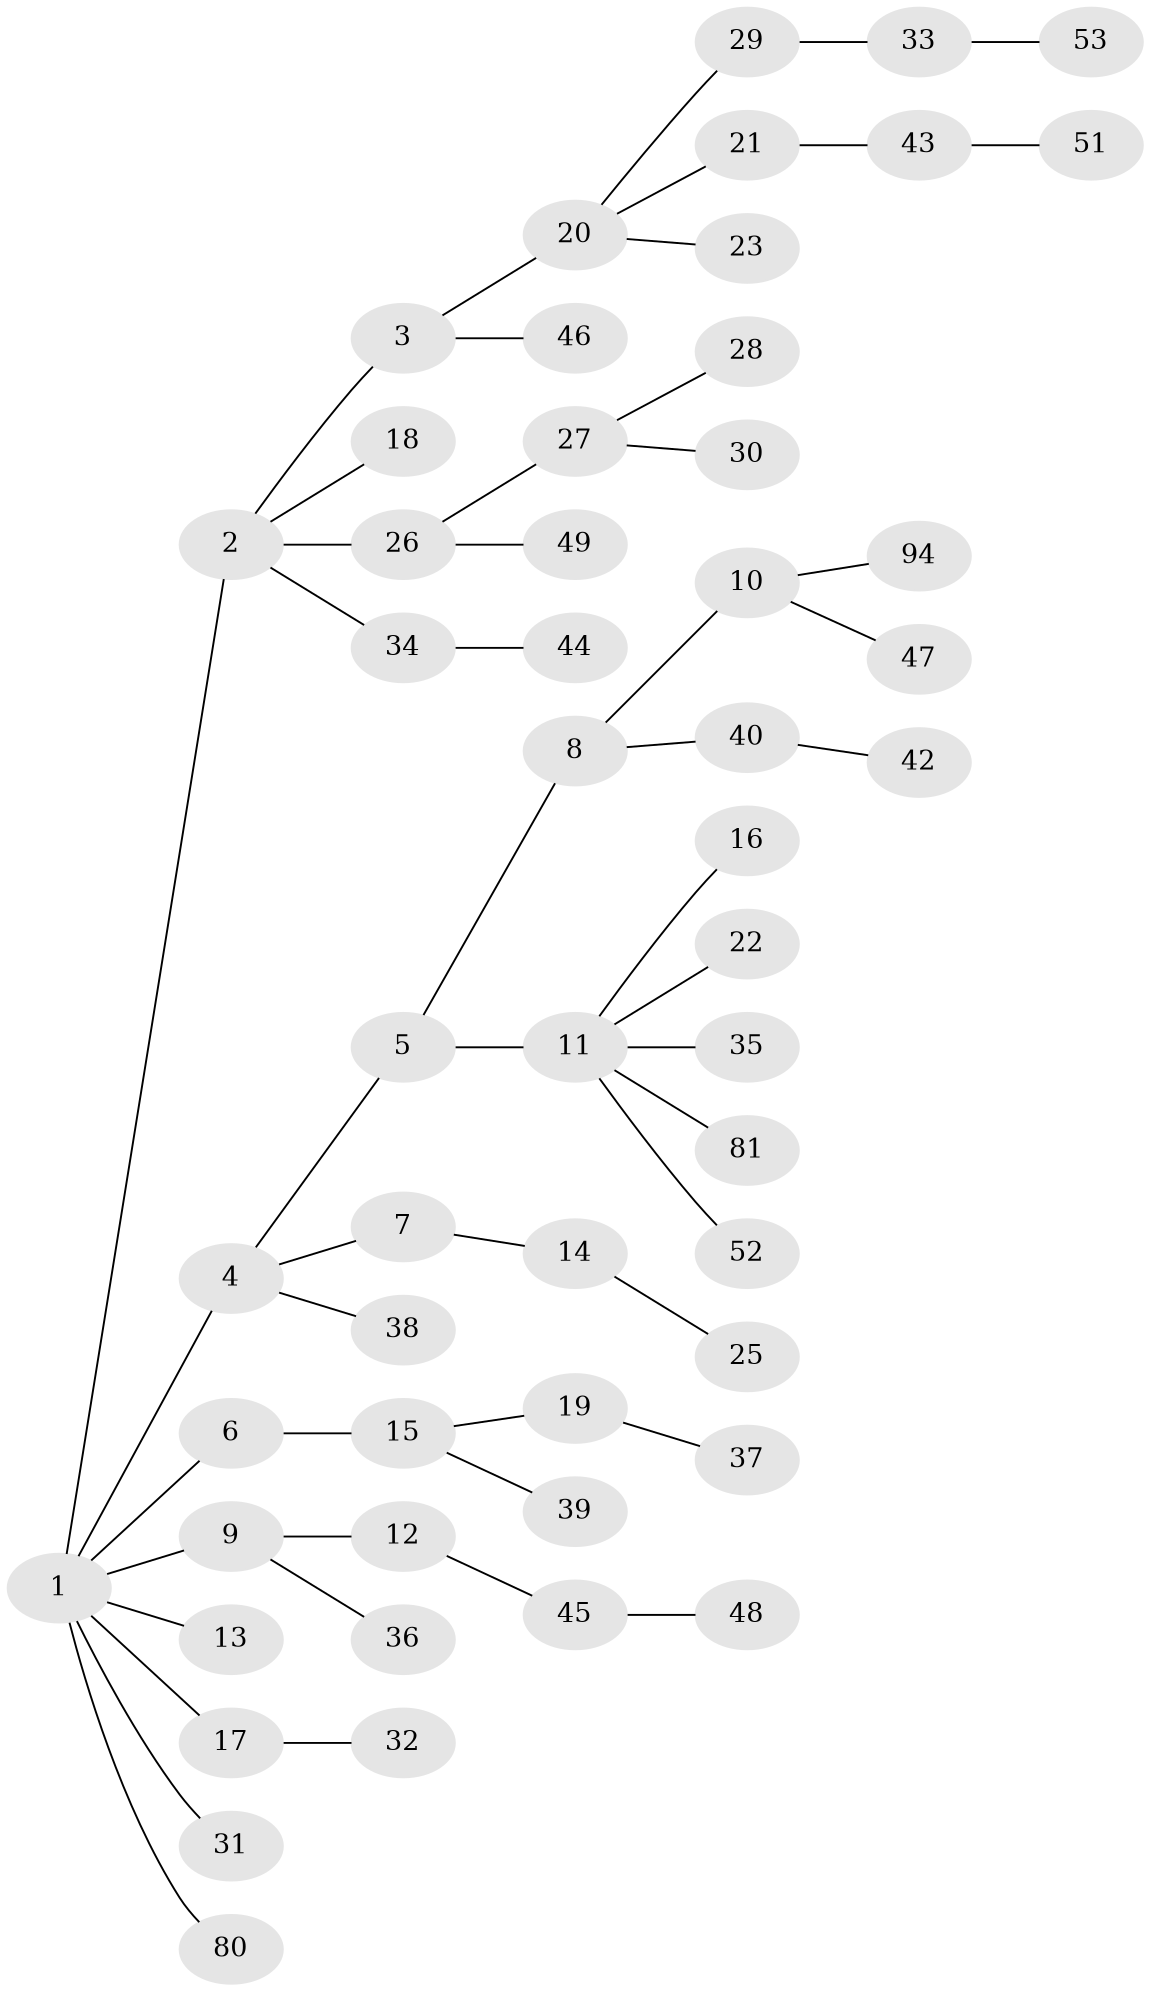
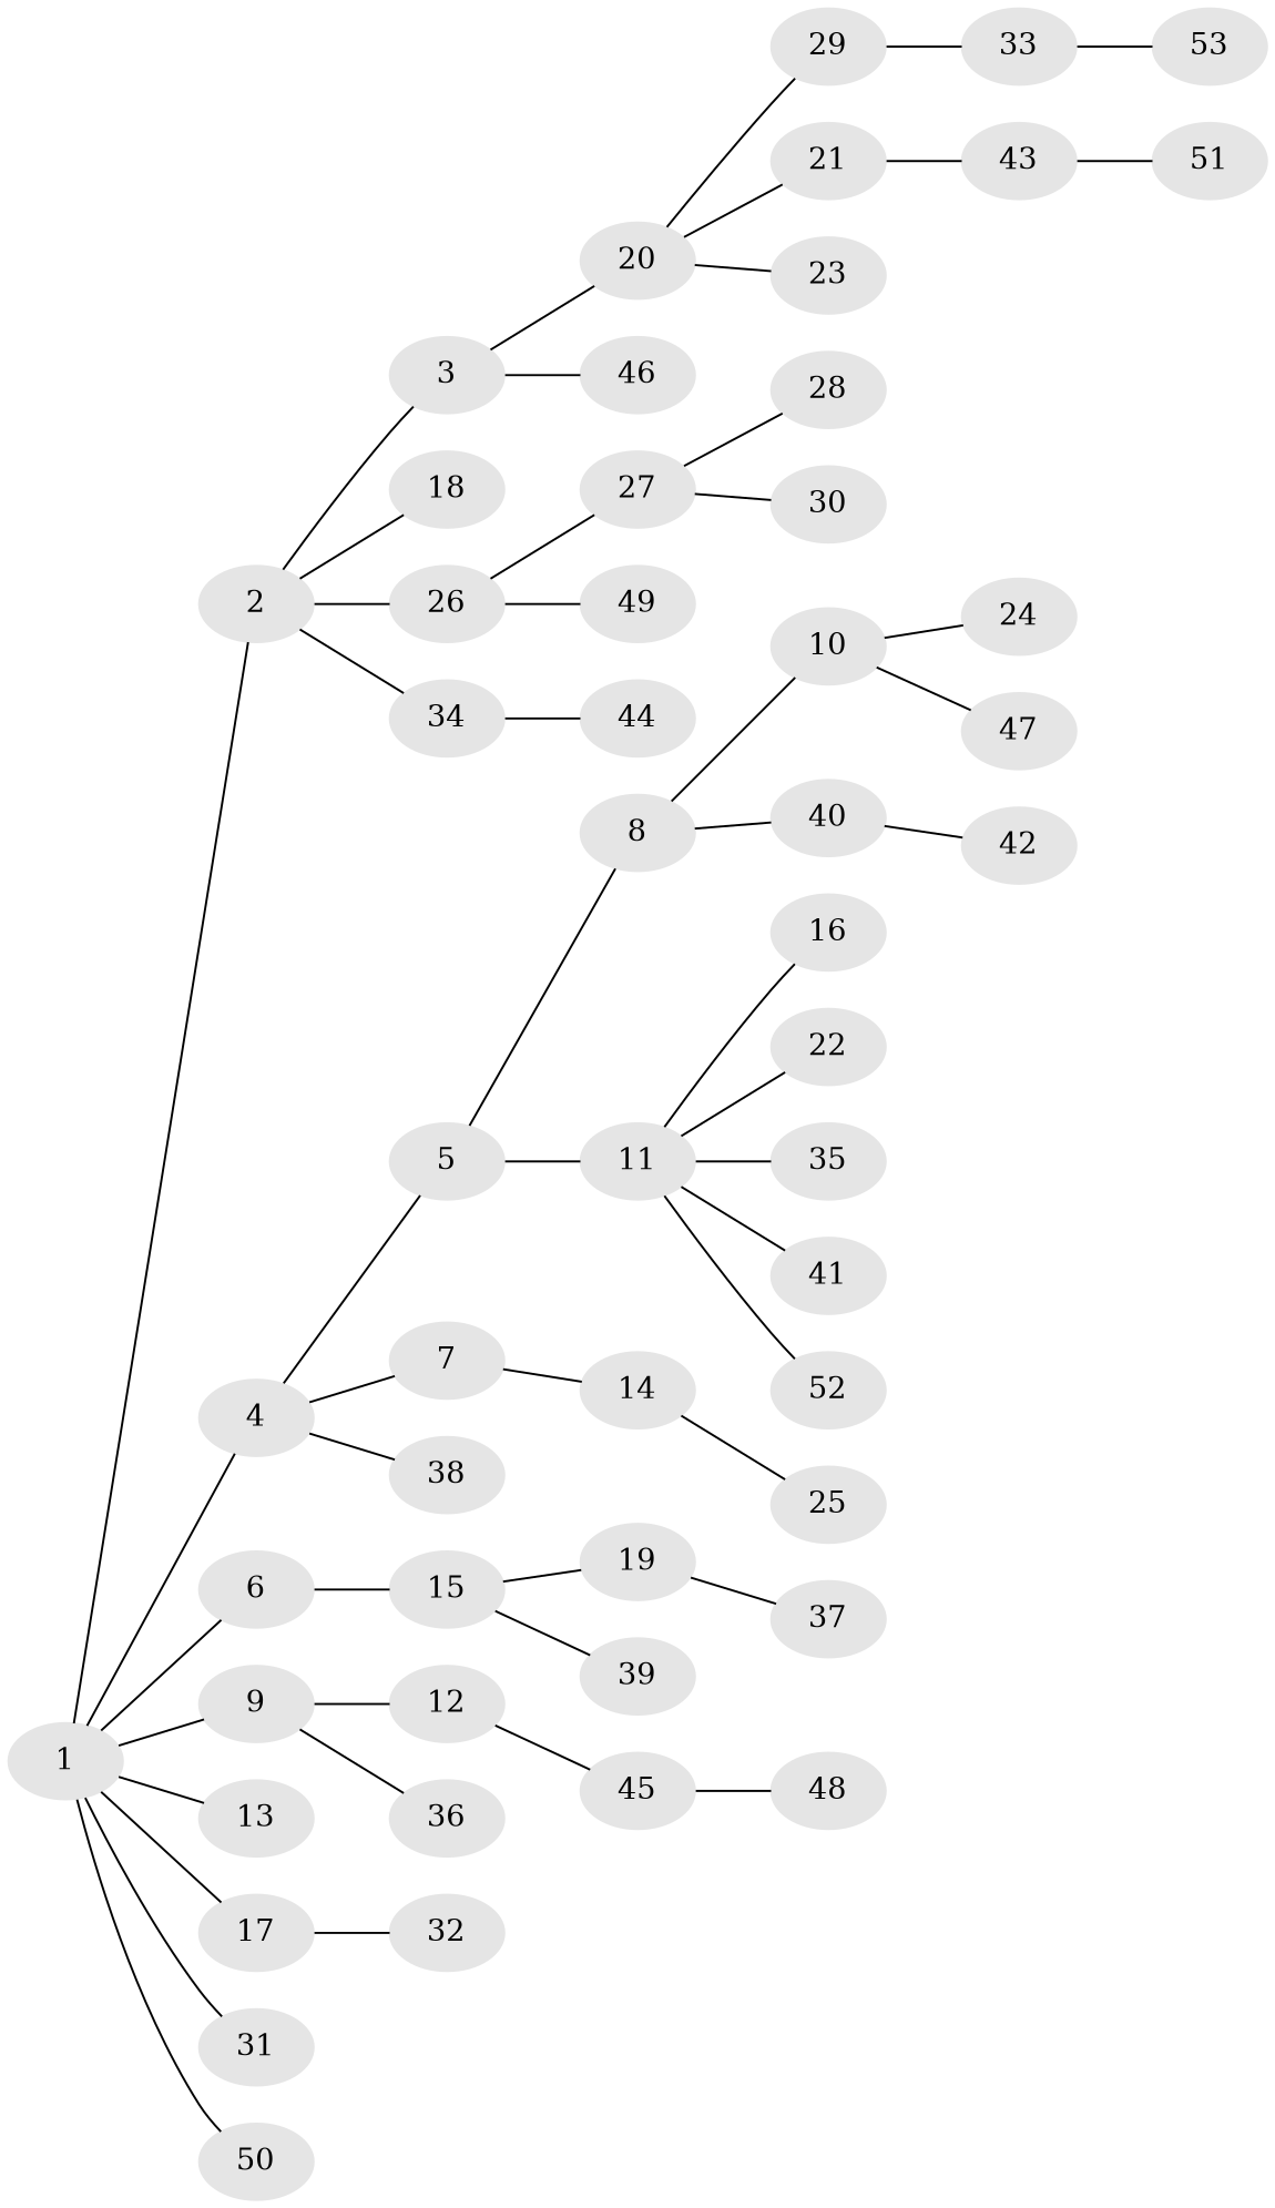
  graph {
    rankdir=LR
    node [color=gray90 style=filled]
    edge [weight=1.0]
    1
    2
    4
    6
    9
    13
    17
    31
-   50 [label=80]
+   50
    3
    18
    26
    34
    5
    7
    38
    15
    12
    36
    32
    20
    46
    27
    49
    44
    29
    21
    23
    33
    8
    11
    14
    10
    40
    16
    22
    35
-   41 [label=81]
+   41
    52
    19
    39
    25
-   24 [label=94]
+   24
    47
    42
    45
    48
    37
    43
    51
    28
    30
    53
    1 -- 2
    1 -- 4
    1 -- 6
    1 -- 9
    1 -- 13
    1 -- 17
    1 -- 31
    1 -- 50
    2 -- 3
    2 -- 18
    2 -- 26
    2 -- 34
    4 -- 5
    4 -- 7
    4 -- 38
    6 -- 15
    9 -- 12
    9 -- 36
    17 -- 32
    3 -- 20
    3 -- 46
    26 -- 27
    26 -- 49
    34 -- 44
    5 -- 8
    5 -- 11
    7 -- 14
    15 -- 19
    15 -- 39
    12 -- 45
    20 -- 29
    20 -- 21
    20 -- 23 [weight=2.0]
    27 -- 28
    27 -- 30
    29 -- 33
    21 -- 43
    33 -- 53
    8 -- 10
    8 -- 40
    11 -- 16
    11 -- 22
    11 -- 35
    11 -- 41
    11 -- 52
    14 -- 25
    10 -- 24 [weight=2.0]
    10 -- 47
    40 -- 42
    19 -- 37
    45 -- 48
    43 -- 51
  }
